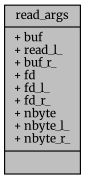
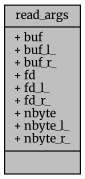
  digraph {
    fontname=Merriweather
-   n1 [color=black fillcolor=grey75 fontcolor=black fontname=Merriweather fontsize=10 height=0.2 label="{read_args\n|+ buf\l+ read_l_\l+ buf_r_\l+ fd\l+ fd_l_\l+ fd_r_\l+ nbyte\l+ nbyte_l_\l+ nbyte_r_\l|}" shape=record style=filled width=0.4]
+   n1 [color=black fillcolor=grey75 fontcolor=black fontname=Merriweather fontsize=10 height=0.2 label="{read_args\n|+ buf\l+ buf_l_\l+ buf_r_\l+ fd\l+ fd_l_\l+ fd_r_\l+ nbyte\l+ nbyte_l_\l+ nbyte_r_\l|}" shape=record style=filled width=0.4]
  }
